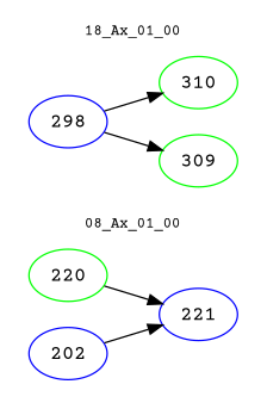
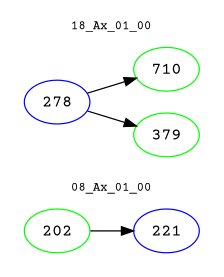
  digraph {
    fontname="Courier Prime"
    rankdir=LR
    node [color=green fontname="Courier Prime"]
    edge [color=black fontname="Courier Prime"]
-   n1 [label=220]
    n2 [color=blue label=221]
-   n3 [color=blue label=202]
-   n4 [label=309]
-   n5 [color=blue label=298]
-   n6 [label=310]
+   n3 [label=202]
+   n4 [label=379]
+   n5 [color=blue label=278]
+   n6 [label=710]
    subgraph cluster_1 {
      color=white
      fontsize=10
      label="08_Ax_01_00"
-     n1
      n2
      n3
    }
    subgraph cluster_2 {
      color=white
      fontsize=10
      label="18_Ax_01_00"
      n4
      n5
      n6
    }
-   n1 -> n2
    n3 -> n2
    n5 -> n4
    n5 -> n6
  }
